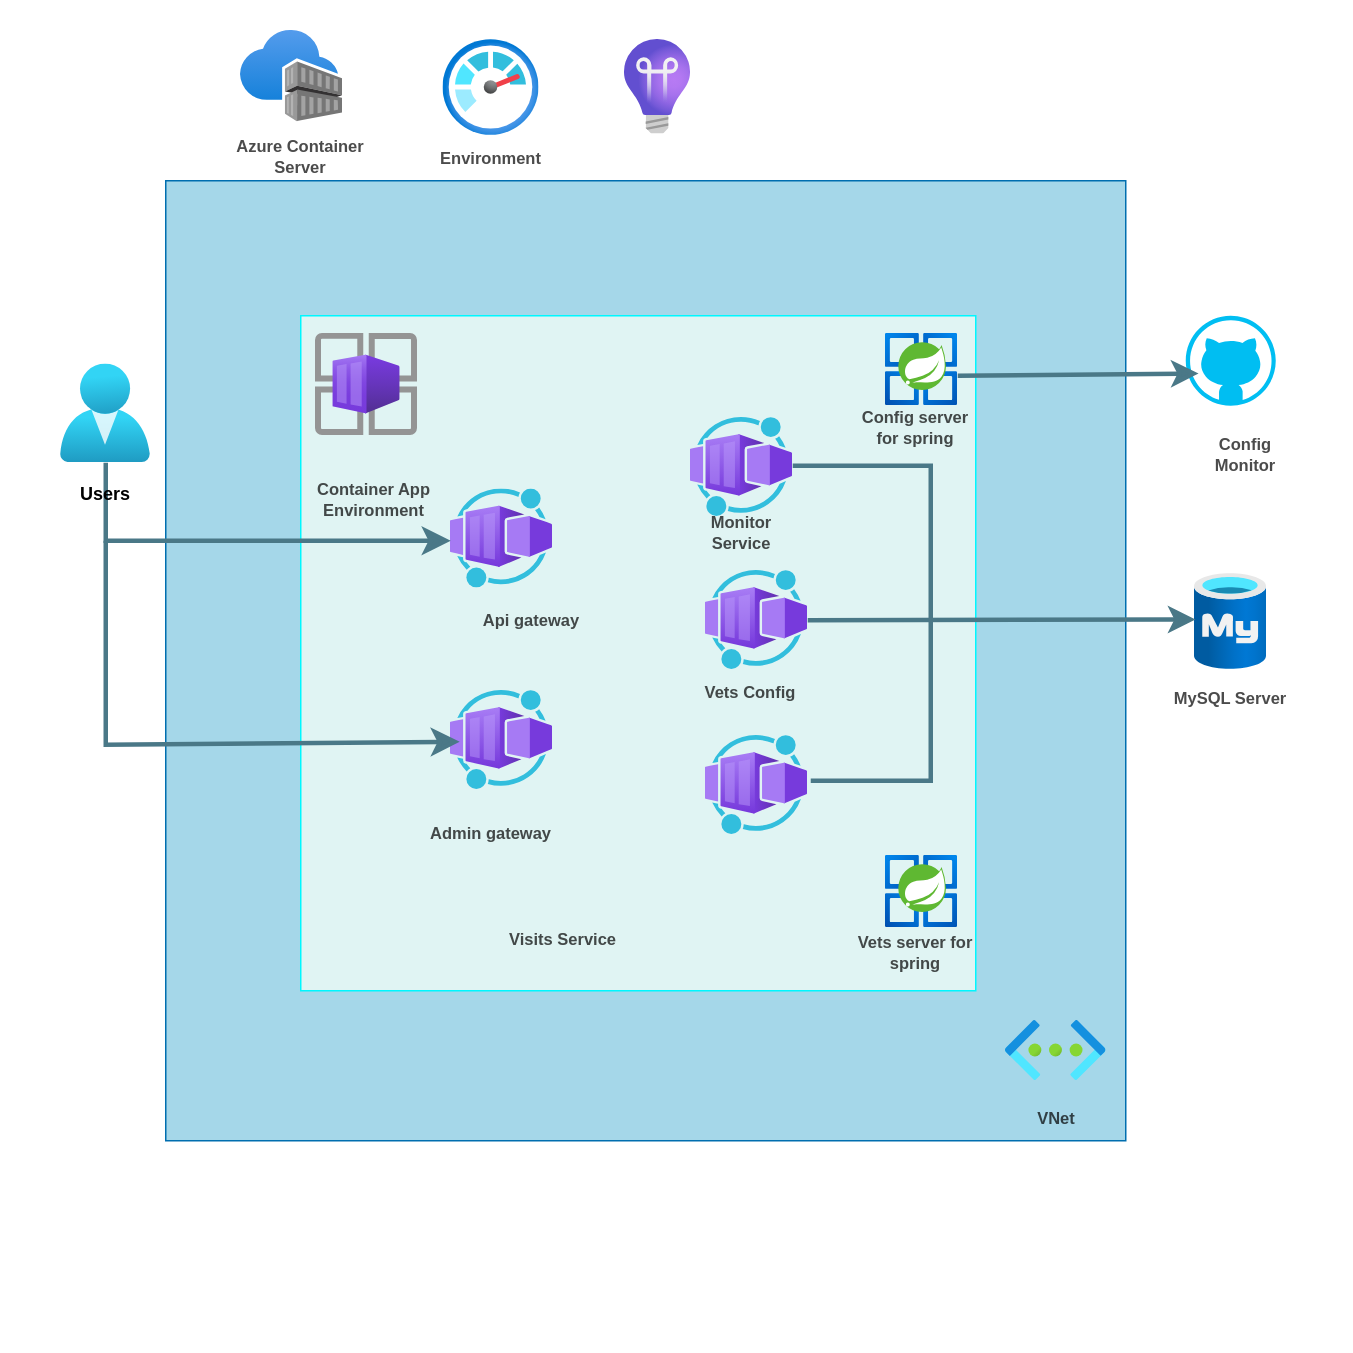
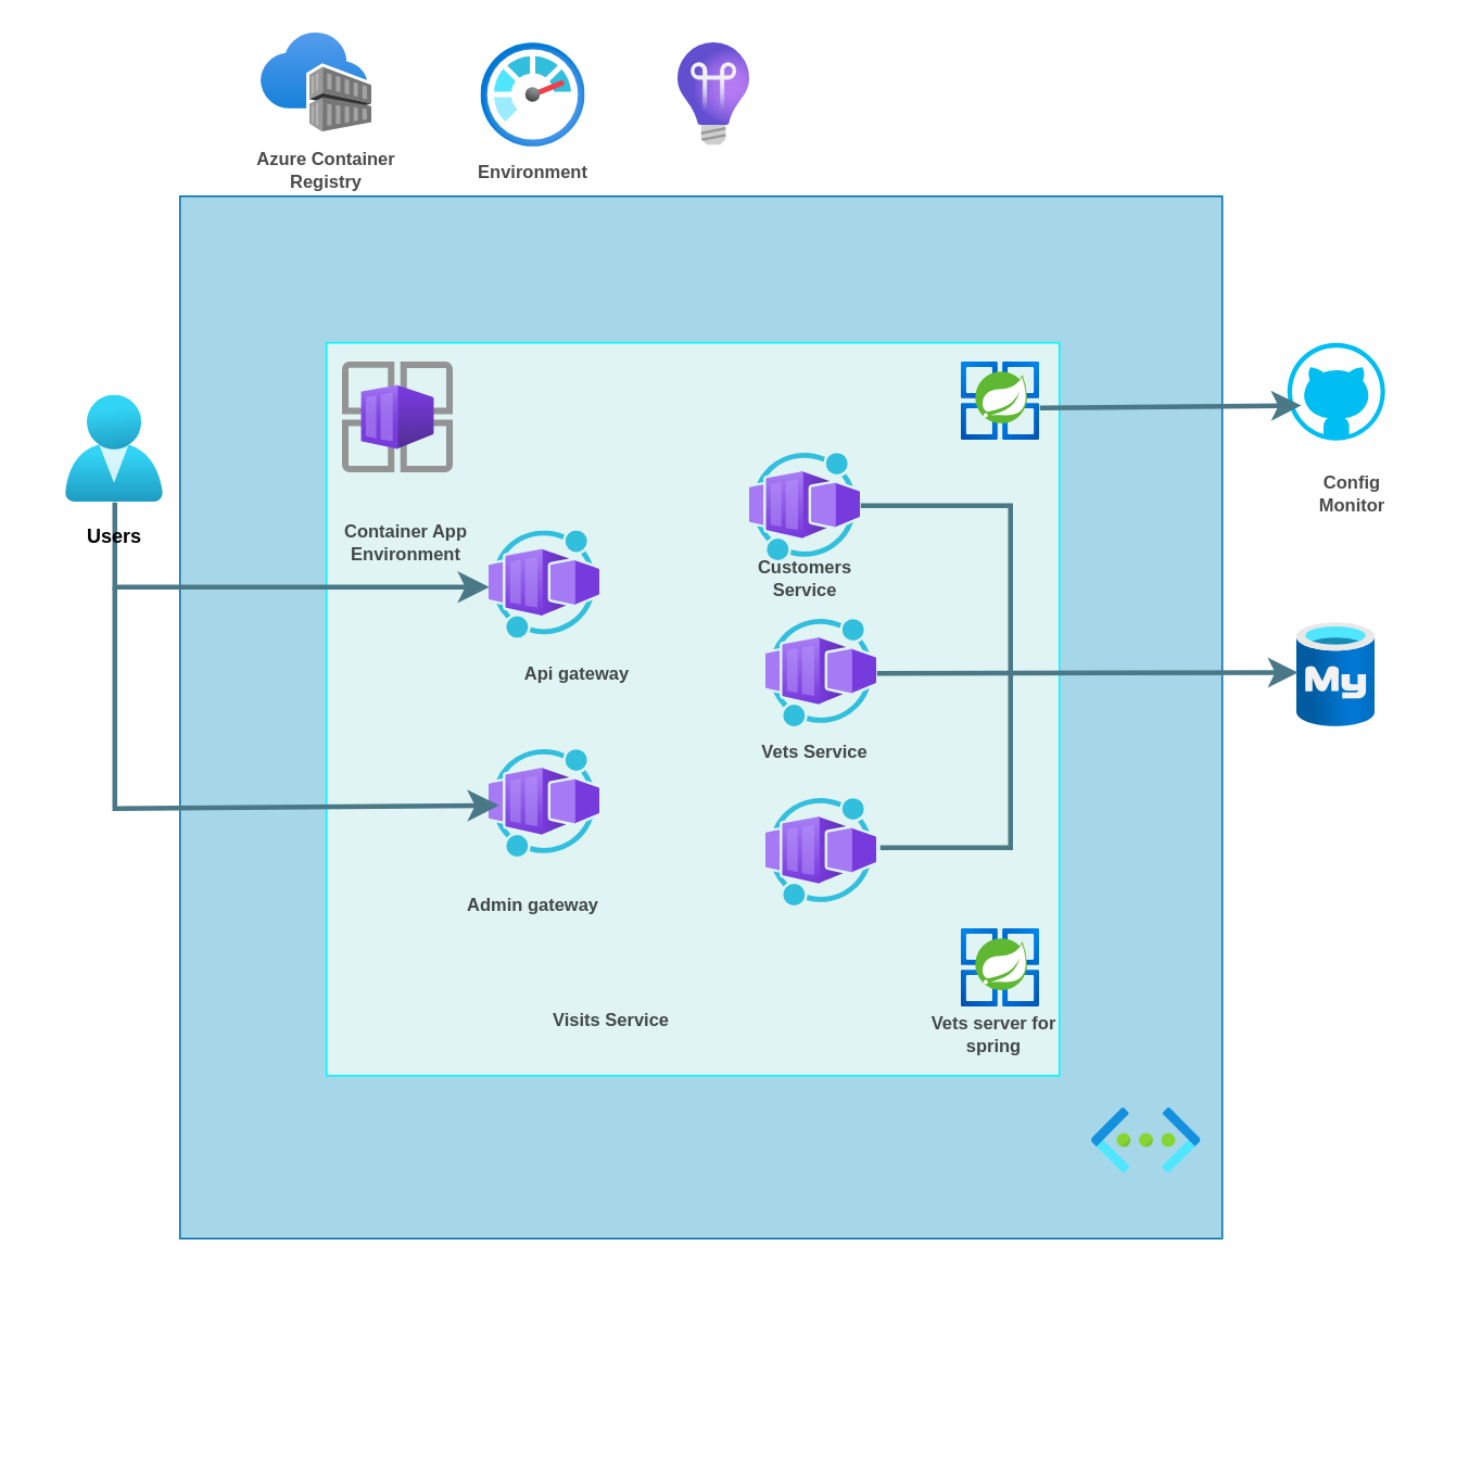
  <mxCell id="0" />
  <mxCell id="1" parent="0" />
  <mxCell id="2" value="" style="whiteSpace=wrap;html=1;aspect=fixed;fillColor=#ffffff;fillStyle=auto;strokeColor=#FFFFFF;gradientColor=#ffffff;" parent="1" vertex="1"><mxGeometry x="20" y="20" width="860" height="860" as="geometry" /></mxCell>
  <mxCell id="3" value="&#10;&lt;span style=&quot;color: rgb(224, 221, 217); font-family: ui-monospace, SFMono-Regular, &amp;quot;SF Mono&amp;quot;, Menlo, Consolas, &amp;quot;Liberation Mono&amp;quot;, monospace; font-size: 14px; font-style: normal; font-variant-ligatures: normal; font-variant-caps: normal; font-weight: 600; letter-spacing: normal; orphans: 2; text-align: start; text-indent: 0px; text-transform: none; widows: 2; word-spacing: 0px; -webkit-text-stroke-width: 0px; white-space: pre-wrap; background-color: rgb(24, 26, 27); text-decoration-thickness: initial; text-decoration-style: initial; text-decoration-color: initial; display: inline !important; float: none;&quot;&gt;FFFFFF&lt;/span&gt;&#10;&#10;" style="whiteSpace=wrap;html=1;aspect=fixed;fillColor=#a5d7e9;fontColor=#ffffff;strokeColor=#006EAF;direction=south;" parent="1" vertex="1"><mxGeometry x="110" y="120" width="640" height="640" as="geometry" /></mxCell>
  <mxCell id="4" value="" style="whiteSpace=wrap;html=1;aspect=fixed;fillColor=#E0F4F3;strokeColor=#00F7FF;" parent="1" vertex="1"><mxGeometry x="200" y="210" width="450" height="450" as="geometry" /></mxCell>
  <mxCell id="5" value="" style="image;aspect=fixed;html=1;points=[];align=center;fontSize=12;image=img/lib/azure2/other/Container_App_Environments.svg;" parent="1" vertex="1"><mxGeometry x="210" y="222" width="68" height="68" as="geometry" /></mxCell>
  <mxCell id="6" value="" style="image;aspect=fixed;html=1;points=[];align=center;fontSize=12;image=img/lib/azure2/other/Worker_Container_App.svg;" parent="1" vertex="1"><mxGeometry x="300" y="325.63" width="68" height="66" as="geometry" /></mxCell>
  <mxCell id="7" value="" style="image;aspect=fixed;html=1;points=[];align=center;fontSize=12;image=img/lib/azure2/other/Worker_Container_App.svg;" parent="1" vertex="1"><mxGeometry x="470" y="490" width="68" height="66" as="geometry" /></mxCell>
  <mxCell id="8" value="" style="image;aspect=fixed;html=1;points=[];align=center;fontSize=12;image=img/lib/azure2/other/Worker_Container_App.svg;" parent="1" vertex="1"><mxGeometry x="460" y="278" width="68" height="66" as="geometry" /></mxCell>
  <mxCell id="9" value="" style="image;aspect=fixed;html=1;points=[];align=center;fontSize=12;image=img/lib/azure2/other/Worker_Container_App.svg;" parent="1" vertex="1"><mxGeometry x="470" y="380" width="68" height="66" as="geometry" /></mxCell>
  <mxCell id="10" value="" style="image;aspect=fixed;html=1;points=[];align=center;fontSize=12;image=img/lib/azure2/other/Worker_Container_App.svg;" parent="1" vertex="1"><mxGeometry x="300" y="460" width="68" height="66" as="geometry" /></mxCell>
  <mxCell id="11" value="" style="image;aspect=fixed;html=1;points=[];align=center;fontSize=12;image=img/lib/azure2/identity/Users.svg;" parent="1" vertex="1"><mxGeometry x="40" y="242.37" width="60" height="65.63" as="geometry" /></mxCell>
  <mxCell id="12" value="" style="verticalLabelPosition=bottom;html=1;verticalAlign=top;align=center;strokeColor=none;fillColor=#00BEF2;shape=mxgraph.azure.github_code;pointerEvents=1;" parent="1" vertex="1"><mxGeometry x="790" y="210" width="60" height="60" as="geometry" /></mxCell>
  <mxCell id="13" value="" style="image;aspect=fixed;html=1;points=[];align=center;fontSize=12;image=img/lib/azure2/compute/Azure_Spring_Cloud.svg;" parent="1" vertex="1"><mxGeometry x="590" y="222" width="48" height="48" as="geometry" /></mxCell>
  <mxCell id="14" value="" style="image;aspect=fixed;html=1;points=[];align=center;fontSize=12;image=img/lib/azure2/compute/Azure_Spring_Cloud.svg;" parent="1" vertex="1"><mxGeometry x="590" y="570" width="48" height="48" as="geometry" /></mxCell>
  <mxCell id="15" value="" style="image;aspect=fixed;html=1;points=[];align=center;fontSize=12;image=img/lib/azure2/networking/Virtual_Networks.svg;" parent="1" vertex="1"><mxGeometry x="670" y="680" width="67" height="40" as="geometry" /></mxCell>
  <mxCell id="16" value="" style="image;aspect=fixed;html=1;points=[];align=center;fontSize=12;image=img/lib/azure2/databases/Azure_Database_MySQL_Server.svg;" parent="1" vertex="1"><mxGeometry x="796" y="382" width="48" height="64" as="geometry" /></mxCell>
  <mxCell id="17" value="" style="endArrow=classic;html=1;rounded=0;entryX=0.01;entryY=0.477;entryDx=0;entryDy=0;entryPerimeter=0;strokeWidth=3;endSize=9;strokeColor=#4a7887;" parent="1" source="9" target="16" edge="1"><mxGeometry width="50" height="50" relative="1" as="geometry"><mxPoint x="872.496" y="414.754" as="sourcePoint" /><mxPoint x="560" y="411.25" as="targetPoint" /></mxGeometry></mxCell>
  <mxCell id="18" value="" style="endArrow=none;html=1;rounded=0;strokeWidth=3;endSize=9;strokeColor=#4a7887;" parent="1" edge="1"><mxGeometry width="50" height="50" relative="1" as="geometry"><mxPoint x="528" y="310" as="sourcePoint" /><mxPoint x="540" y="520" as="targetPoint" /><Array as="points"><mxPoint x="620" y="310" /><mxPoint x="620" y="520" /><mxPoint x="540" y="520" /></Array></mxGeometry></mxCell>
  <mxCell id="19" value="" style="endArrow=classic;html=1;rounded=0;entryX=0.142;entryY=0.642;entryDx=0;entryDy=0;entryPerimeter=0;strokeWidth=3;endSize=9;strokeColor=#4a7887;" parent="1" target="12" edge="1"><mxGeometry width="50" height="50" relative="1" as="geometry"><mxPoint x="638" y="250" as="sourcePoint" /><mxPoint x="688" y="200" as="targetPoint" /></mxGeometry></mxCell>
  <mxCell id="20" style="edgeStyle=orthogonalEdgeStyle;rounded=0;orthogonalLoop=1;jettySize=auto;html=1;strokeColor=#4a7887;endSize=10;strokeWidth=3;" parent="1" source="11" edge="1"><mxGeometry relative="1" as="geometry"><mxPoint x="300" y="360" as="targetPoint" /><Array as="points"><mxPoint x="70" y="360" /></Array></mxGeometry></mxCell>
  <mxCell id="21" value="" style="endArrow=classic;html=1;rounded=0;strokeWidth=3;endSize=10;strokeColor=#4a7887;entryX=0.088;entryY=0.515;entryDx=0;entryDy=0;entryPerimeter=0;" parent="1" target="10" edge="1"><mxGeometry width="50" height="50" relative="1" as="geometry"><mxPoint x="70" y="360" as="sourcePoint" /><mxPoint x="290" y="496" as="targetPoint" /><Array as="points"><mxPoint x="70" y="496" /></Array></mxGeometry></mxCell>
  <mxCell id="22" value="Container App Environment" style="text;html=1;align=center;verticalAlign=middle;whiteSpace=wrap;rounded=0;strokeWidth=1;fontStyle=1;fontSize=11;textOpacity=70;" vertex="1" parent="1"><mxGeometry x="209" y="311" width="80" height="44" as="geometry" /></mxCell>
- <mxCell id="23" value="VNet" style="text;html=1;align=center;verticalAlign=middle;whiteSpace=wrap;rounded=0;strokeWidth=1;fontStyle=1;fontSize=11;textOpacity=70;" vertex="1" parent="1"><mxGeometry x="663.5" y="730" width="80" height="30" as="geometry" /></mxCell>
  <mxCell id="24" value="&lt;b&gt;Users&lt;/b&gt;" style="text;html=1;align=center;verticalAlign=middle;whiteSpace=wrap;rounded=0;" vertex="1" parent="1"><mxGeometry x="40" y="314" width="60" height="30" as="geometry" /></mxCell>
- <mxCell id="25" value="MySQL Server" style="text;html=1;align=center;verticalAlign=middle;whiteSpace=wrap;rounded=0;strokeWidth=1;fontStyle=1;fontSize=11;textOpacity=70;" vertex="1" parent="1"><mxGeometry x="780" y="450" width="80" height="30" as="geometry" /></mxCell>
  <mxCell id="26" value="Config Monitor" style="text;html=1;align=center;verticalAlign=middle;whiteSpace=wrap;rounded=0;strokeWidth=1;fontStyle=1;fontSize=11;textOpacity=70;" vertex="1" parent="1"><mxGeometry x="790" y="288" width="80" height="30" as="geometry" /></mxCell>
  <mxCell id="27" value="Api gateway" style="text;html=1;align=center;verticalAlign=middle;whiteSpace=wrap;rounded=0;strokeWidth=1;fontStyle=1;fontSize=11;textOpacity=70;" vertex="1" parent="1"><mxGeometry x="314" y="398" width="80" height="30" as="geometry" /></mxCell>
  <mxCell id="28" value="Admin gateway" style="text;html=1;align=center;verticalAlign=middle;whiteSpace=wrap;rounded=0;strokeWidth=1;fontStyle=1;fontSize=11;textOpacity=70;" vertex="1" parent="1"><mxGeometry x="284" y="540" width="86" height="30" as="geometry" /></mxCell>
- <mxCell id="29" value="Monitor Service" style="text;html=1;align=center;verticalAlign=middle;whiteSpace=wrap;rounded=0;strokeWidth=1;fontStyle=1;fontSize=11;textOpacity=70;" vertex="1" parent="1"><mxGeometry x="454" y="340" width="80" height="30" as="geometry" /></mxCell>
- <mxCell id="30" value="Vets Config" style="text;html=1;align=center;verticalAlign=middle;whiteSpace=wrap;rounded=0;strokeWidth=1;fontStyle=1;fontSize=11;textOpacity=70;" vertex="1" parent="1"><mxGeometry x="460" y="446" width="80" height="30" as="geometry" /></mxCell>
+ <mxCell id="29" value="Customers Service" style="text;html=1;align=center;verticalAlign=middle;whiteSpace=wrap;rounded=0;strokeWidth=1;fontStyle=1;fontSize=11;textOpacity=70;" vertex="1" parent="1"><mxGeometry x="454" y="340" width="80" height="30" as="geometry" /></mxCell>
+ <mxCell id="30" value="Vets Service" style="text;html=1;align=center;verticalAlign=middle;whiteSpace=wrap;rounded=0;strokeWidth=1;fontStyle=1;fontSize=11;textOpacity=70;" vertex="1" parent="1"><mxGeometry x="460" y="446" width="80" height="30" as="geometry" /></mxCell>
  <mxCell id="31" value="Visits Service" style="text;html=1;align=center;verticalAlign=middle;whiteSpace=wrap;rounded=0;strokeWidth=1;fontStyle=1;fontSize=11;textOpacity=70;" vertex="1" parent="1"><mxGeometry x="335" y="611" width="80" height="30" as="geometry" /></mxCell>
- <mxCell id="32" value="Config server for spring" style="text;html=1;align=center;verticalAlign=middle;whiteSpace=wrap;rounded=0;strokeWidth=1;fontStyle=1;fontSize=11;textOpacity=70;" vertex="1" parent="1"><mxGeometry x="570" y="270" width="80" height="30" as="geometry" /></mxCell>
  <mxCell id="33" value="Vets server for spring" style="text;html=1;align=center;verticalAlign=middle;whiteSpace=wrap;rounded=0;strokeWidth=1;fontStyle=1;fontSize=11;textOpacity=70;" vertex="1" parent="1"><mxGeometry x="570" y="620" width="80" height="30" as="geometry" /></mxCell>
  <mxCell id="34" value="" style="image;aspect=fixed;html=1;points=[];align=center;fontSize=12;image=img/lib/azure2/containers/Container_Registries.svg;" vertex="1" parent="1"><mxGeometry x="160" y="20" width="68" height="61" as="geometry" /></mxCell>
  <mxCell id="35" value="Environment" style="text;html=1;align=center;verticalAlign=middle;whiteSpace=wrap;rounded=0;strokeWidth=1;fontStyle=1;fontSize=11;textOpacity=70;" vertex="1" parent="1"><mxGeometry x="277" y="90" width="100" height="30" as="geometry" /></mxCell>
  <mxCell id="36" value="" style="image;aspect=fixed;html=1;points=[];align=center;fontSize=12;image=img/lib/azure2/management_governance/Monitor.svg;" vertex="1" parent="1"><mxGeometry x="295" y="26" width="64" height="64" as="geometry" /></mxCell>
  <mxCell id="37" value="" style="image;aspect=fixed;html=1;points=[];align=center;fontSize=12;image=img/lib/azure2/devops/Application_Insights.svg;" vertex="1" parent="1"><mxGeometry x="416" y="26" width="44" height="63" as="geometry" /></mxCell>
- <mxCell id="38" value="Azure Container Server" style="text;html=1;align=center;verticalAlign=middle;whiteSpace=wrap;rounded=0;strokeWidth=1;fontStyle=1;fontSize=11;textOpacity=70;" vertex="1" parent="1"><mxGeometry x="150" y="89" width="100" height="30" as="geometry" /></mxCell>
+ <mxCell id="38" value="Azure Container Registry" style="text;html=1;align=center;verticalAlign=middle;whiteSpace=wrap;rounded=0;strokeWidth=1;fontStyle=1;fontSize=11;textOpacity=70;" vertex="1" parent="1"><mxGeometry x="150" y="89" width="100" height="30" as="geometry" /></mxCell>
